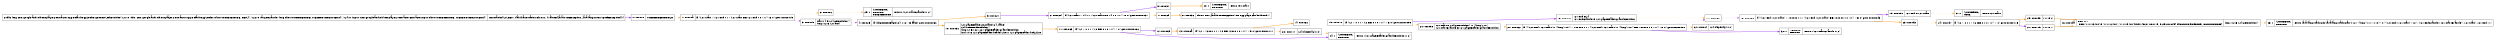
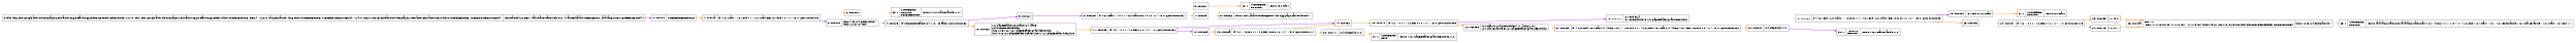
  digraph {
    rankdir=LR
    node [shape=record]
    edge [color=darkorange style=bold]
    n1 [label="{0\:\ 0x0000|MTH_ENTER_BLOCK\l}"]
    n2 [label="{1\:\ 0x000a|if ((r21.start \> r21.end ? 1 : (r21.start == r21.end ? 0 : \-1)) != 0) goto L_0x0015\l}"]
    n3 [label="{2\:\ 0x000c}"]
-   n4 [label="{3\:\ 0x0015|start r4 = r24.getPosition()\llong r12 = r21.end\l}"]
+   n4 [label="{3\:\ 0x0015|long r4 = r24.getPosition()\llong r12 = r21.end\l}"]
    n5 [label="{29\:\ ?|SYNTHETIC\lRETURN\lORIG_RETURN\l|return \-(r21.startGranule + 2)\l}"]
    n6 [label="{4\:\ 0x0025|if (skipToNextPage(r24, r12) != false) goto L_0x003c\l}"]
    n7 [label="{5\:\ 0x0027}"]
    n8 [label="{10\:\ 0x003c|r21.pageHeader.populate(r24, false)\lr24.resetPeekPosition()\llong r2 = r22 \- r21.pageHeader.granulePosition\lint r10 = r21.pageHeader.headerSize + r21.pageHeader.bodySize\l}"]
    n9 [label="{6\:\ 0x002d|if ((r21.start \> r4 ? 1 : (r21.start == r4 ? 0 : \-1)) != 0) goto L_0x0037\l}"]
    n10 [label="{11\:\ 0x0063|if ((r2 \> 0 ? 1 : (r2 == 0 ? 0 : \-1)) \< 0) goto L_0x006c\l}"]
    n11 [label="{7\:\ 0x002f}"]
    n12 [label="{9\:\ 0x0037}"]
    n13 [label="{8\:\ 0x0036|throw new java.io.IOException(\"No ogg page can be found.\")\l}"]
    n14 [label="{30\:\ ?|SYNTHETIC\lRETURN\l|return r91.start\l}"]
    n15 [label="{12\:\ 0x0065}"]
    n16 [label="{14\:\ 0x006c}"]
    n17 [label="{13\:\ 0x006a|if ((r2 \> 72000 ? 1 : (r2 == 72000 ? 0 : \-1)) \<= 0) goto L_0x0117\l}"]
    n18 [label="{15\:\ 0x0070|if ((r2 \> 0 ? 1 : (r2 == 0 ? 0 : \-1)) \>= 0) goto L_0x009e\l}"]
    n19 [label="{28\:\ 0x0117|r24.skipFully(r10)\l}"]
-   n20 [label="{34\:\ ?|SYNTHETIC\lRETURN\l|return \-(r21.pageHeader.granulePosition + 2)\l}"]
+   n20 [label="{34\:\ ?|SYNTHETIC\lORIG\l|return \-(r21.pageHeader.granulePosition + 2)\l}"]
    n21 [label="{16\:\ 0x0072|r21.end = r4\lr21.endGranule = r21.pageHeader.granulePosition\l}"]
    n22 [label="{20\:\ 0x009e|r21.start = r24.getPosition() + ((long) r10)\lr21.startGranule = r21.pageHeader.granulePosition\l}"]
-   n23 [label="{17\:\ 0x0080}"]
    n24 [label="{21\:\ 0x00c2|if ((((r21.end \- r21.start) + ((long) r10)) \> 100000 ? 1 : (((r21.end \- r21.start) + ((long) r10)) == 100000 ? 0 : \-1)) \>= 0) goto L_0x0080\l}"]
    n25 [label="{18\:\ 0x008e|if (((r21.end \- r21.start) \> 100000 ? 1 : ((r21.end \- r21.start) == 100000 ? 0 : \-1)) \>= 0) goto L_0x00d3\l}"]
    n26 [label="{19\:\ 0x0090|r21.end = r21.start\l}"]
    n27 [label="{23\:\ 0x00d3}"]
-   n28 [label="{31\:\ ?|SYNTHETIC\lORIG\l|return r21.start\l}"]
+   n28 [label="{31\:\ ?|SYNTHETIC\lRETURN\l|return r21.start\l}"]
    n29 [label="{24\:\ 0x00d7|if ((r2 \> 0 ? 1 : (r2 == 0 ? 0 : \-1)) \> 0) goto L_0x0115\l}"]
    n30 [label="{22\:\ 0x00c4|r24.skipFully(r10)\l}"]
    n31 [label="{32\:\ ?|METHOD\lRETURN\l|return \-(r21.startGranule + 2)\l}"]
    n32 [label="{25\:\ 0x00d9|r11 = 2\l}"]
    n33 [label="{27\:\ 0x0115|r11 = 1\l}"]
-   n34 [label="{26\:\ 0x00da|PHI: r11 \l  PHI: (r11v13 int) = (r11v12 int), (r11v15 int) binds: [B:27:0x0115, B:25:0x00d9] A[DONT_GENERATE, DONT_INLINE]\l|long r12 = r24.getPosition()\l}"]
+   n34 [label="{26\:\ 0x00da|PHI: r11 \l  PHI: (r11v13 int) = (r11v12 int), (r11v15 int) binds: [B:27:0x0115, B:25:0x00d9] A[DONT_GENERATE, DONT_INLINE]\l|long r12 = r24.endGranule()\l}"]
    n35 [label="{33\:\ ?|SYNTHETIC\lRETURN\l|return java.lang.Math.min(java.lang.Math.max((r12 \- ((long) (r11 * r10))) + (((r21.end \- r21.start) * r2) \/ (r21.endGranule \- r21.startGranule)), r21.start), r21.end \- 1)\l}"]
    n36 [label="{public long com.google.android.exoplayer2.extractor.ogg.DefaultOggSeeker.getNextSeekPosition((r21v0 'this' com.google.android.exoplayer2.extractor.ogg.DefaultOggSeeker A[IMMUTABLE_TYPE, THIS]), (r22v0 'targetGranule' long A[IMMUTABLE_TYPE, METHOD_ARGUMENT]), (r24v0 'input' com.google.android.exoplayer2.extractor.ExtractorInput A[IMMUTABLE_TYPE, METHOD_ARGUMENT]))  | Annotation[SYSTEM, dalvik.annotation.Throws, \{value=[java.io.IOException, java.lang.InterruptedException]\}]\l}"]
-   n1 -> n2 [style=dotted]
+   n1 -> n2
    n2 -> n3 [style=dotted]
-   n2 -> n4 [color=purple style=dotted]
+   n2 -> n4 [color=purple]
    n3 -> n5 [style=dotted]
    n4 -> n6 [color=purple style=dotted]
-   n6 -> n7
+   n6 -> n7 [color=purple]
    n6 -> n8
    n7 -> n9 [color=purple]
    n8 -> n10
    n9 -> n11 [style=dotted]
-   n9 -> n12 [color=purple]
    n10 -> n15 [color=purple]
-   n10 -> n20 [color=purple]
-   n11 -> n13
+   n10 -> n16 [color=purple]
+   n11 -> n13 [style=dotted]
    n12 -> n14
    n15 -> n17
+   n16 -> n18
    n17 -> n16
    n17 -> n19 [style=dotted]
    n18 -> n21 [color=purple]
-   n18 -> n22 [style=dotted]
+   n18 -> n22
    n19 -> n20 [style=dotted]
-   n21 -> n23 [style=dotted]
    n22 -> n24 [style=dotted]
-   n23 -> n25 [color=purple style=dotted]
-   n24 -> n23 [color=purple style=dotted]
    n24 -> n30 [style=dotted]
    n25 -> n26 [color=purple]
    n25 -> n27
-   n26 -> n28 [style=dotted]
+   n26 -> n28
    n27 -> n29 [style=dotted]
    n29 -> n32
-   n29 -> n33 [color=purple]
-   n24 -> n31 [color=purple]
+   n29 -> n33 [color=purple style=dotted]
+   n30 -> n31 [color=purple]
    n32 -> n34
    n33 -> n34
    n34 -> n35 [style=dotted]
    n36 -> n1 [color=purple]
  }
